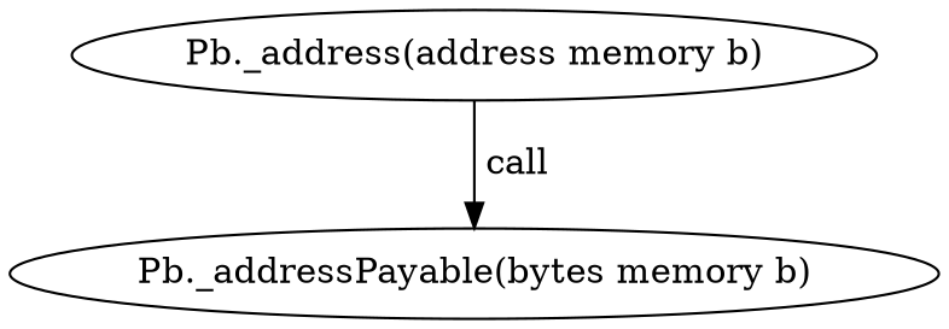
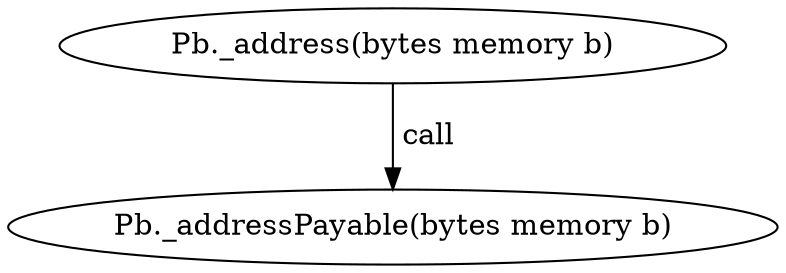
  digraph {
-   "Pb._address(bytes memory b)" [height=0.5 width=3.5023 label="Pb._address(address memory b)"]
+   "Pb._address(bytes memory b)" [height=0.5 width=3.5023]
    "Pb._addressPayable(bytes memory b)" [height=0.5 width=4.3515]
    "Pb._address(bytes memory b)" -> "Pb._addressPayable(bytes memory b)" [label=" call"]
  }
